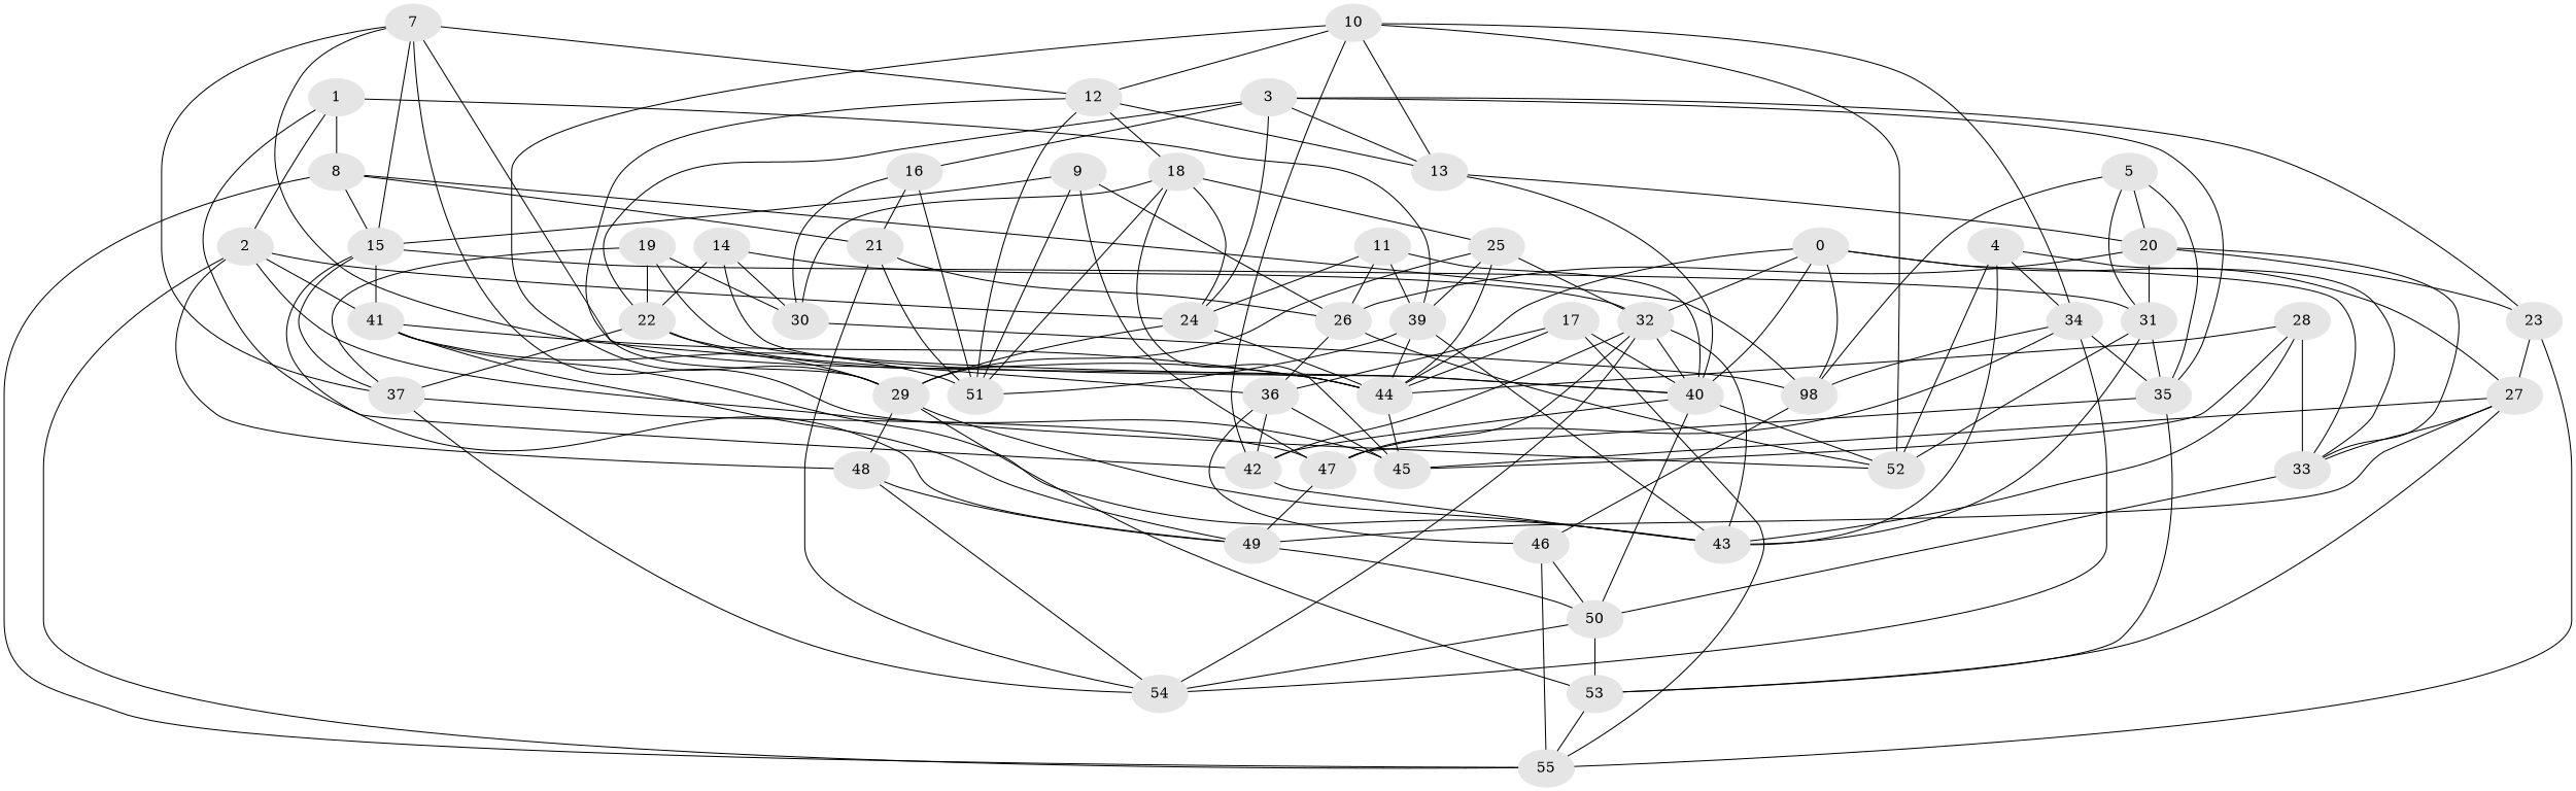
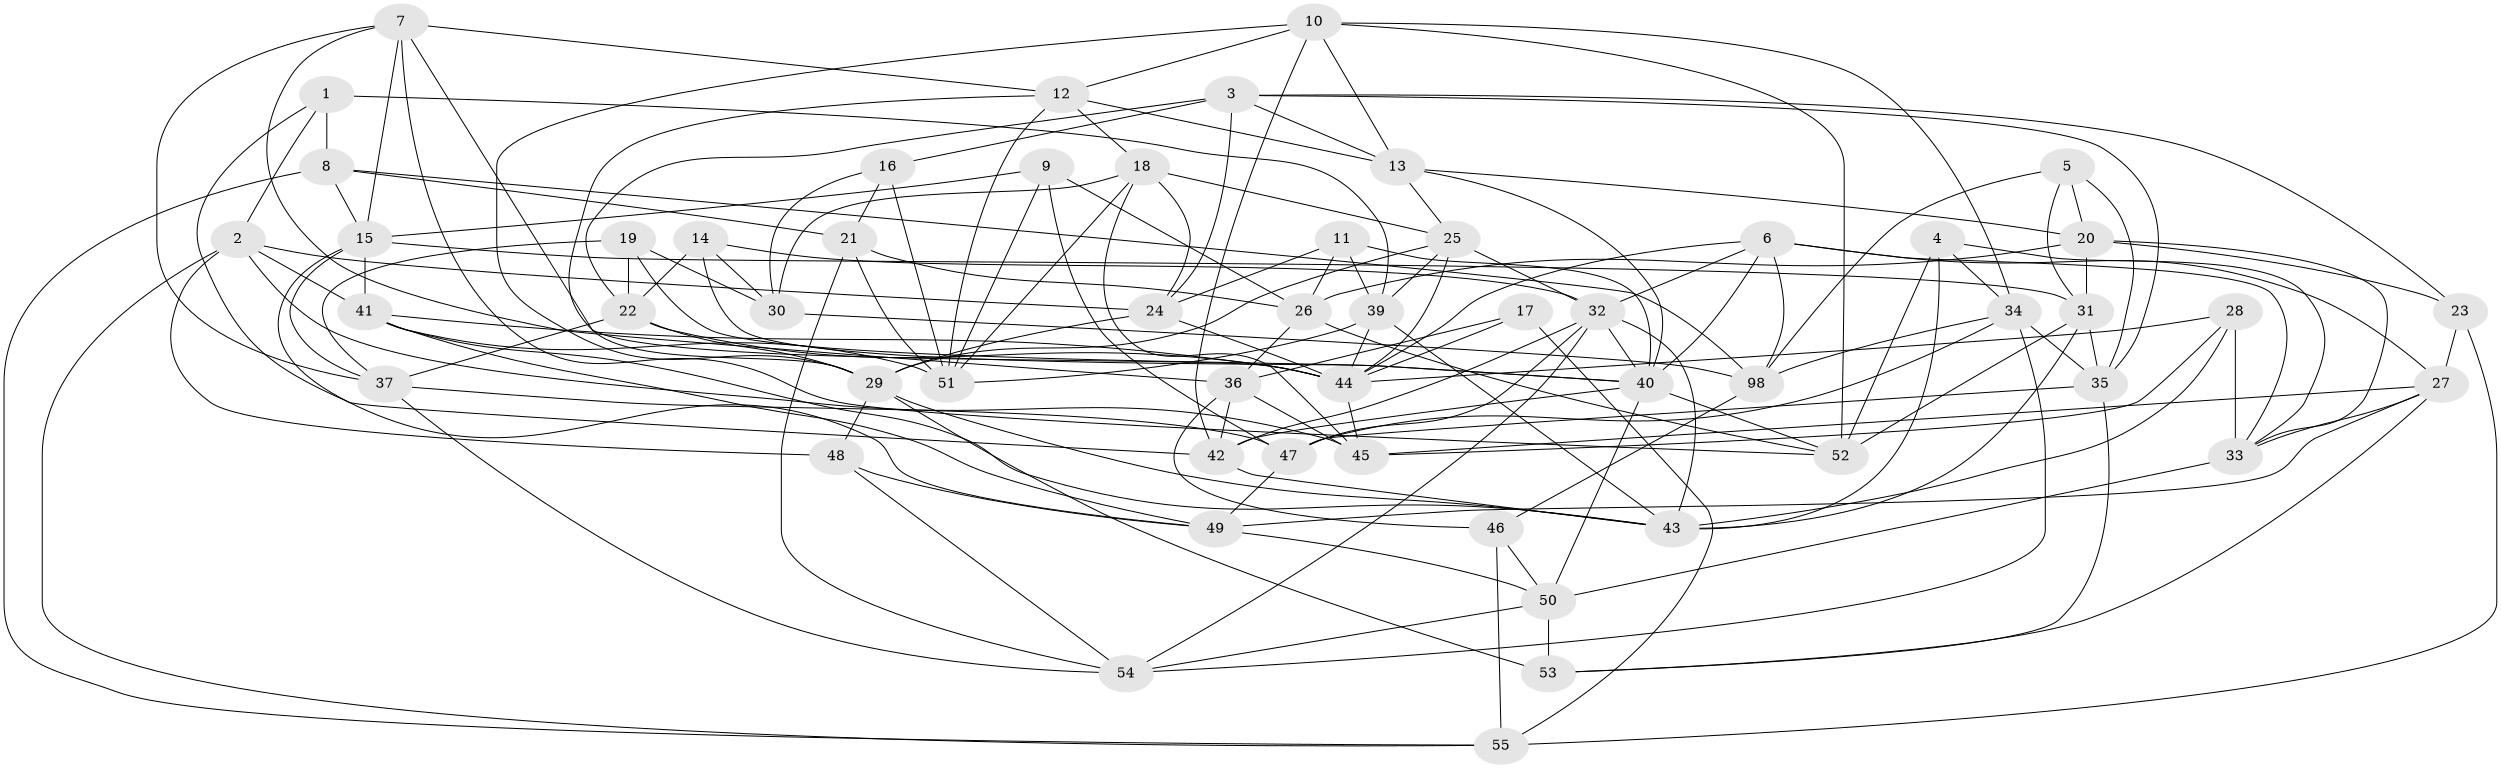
  graph {
    node [color=gray90 style=filled]
    edge [weight=1.0]
    1
    2
    8
    39
    42
    24
    41
    45
    48
    55
    n11 [label=98]
    15
    21
    43
    44
    51
    29
    49
    54
    3
    13
    16
    22
    23
    35
    20
    40
    25
    30
    37
    27
    47
    53
    4
    33
    34
    52
    50
    5
    31
    26
    46
-   6 [label=0]
+   6
    32
    7
    12
    36
    18
    9
    10
    11
    14
    17
    19
    28
    1 -- 2
    1 -- 8
    1 -- 39
    1 -- 42
    2 -- 24
    2 -- 41
    2 -- 45
    2 -- 48
    2 -- 55
    8 -- 55
    8 -- n11
    8 -- 15
    8 -- 21
    39 -- 43
    39 -- 44
    39 -- 51
    42 -- 43
    24 -- 44
    24 -- 29
    41 -- 43
    41 -- 44
    41 -- 51
    41 -- 49
    48 -- 49
    48 -- 54
    n11 -- 46
    15 -- 41
    15 -- 49
    15 -- 37
    15 -- 31
    21 -- 51 [weight=2.0]
    21 -- 54
    21 -- 26
    44 -- 45
    29 -- 48
    29 -- 43
    29 -- 53
    49 -- 50
    3 -- 24
    3 -- 13
    3 -- 16
    3 -- 22
    3 -- 23
    3 -- 35
    13 -- 20
    13 -- 40
+   13 -- 25
    16 -- 21
    16 -- 51
    16 -- 30
    22 -- 44
    22 -- 29
    22 -- 37
    23 -- 55
    23 -- 27
    35 -- 47
    35 -- 53
    20 -- 23
    20 -- 33
    20 -- 31
    20 -- 26
    40 -- 42
    40 -- 52
    40 -- 50
    25 -- 39
    25 -- 44
    25 -- 29
    25 -- 32
    30 -- n11
    37 -- 54
    37 -- 47
    27 -- 45
    27 -- 49
    27 -- 53
    27 -- 33
    47 -- 49
-   53 -- 55
    4 -- 43
    4 -- 33
    4 -- 34
    4 -- 52
    33 -- 50
    34 -- n11
    34 -- 54
    34 -- 35
    34 -- 47
    50 -- 54
    50 -- 53 [weight=2.0]
    5 -- n11
    5 -- 35
    5 -- 20
    5 -- 31
    31 -- 43
    31 -- 35
    31 -- 52
    26 -- 52
    26 -- 36
    46 -- 55
    46 -- 50
    6 -- n11
    6 -- 44
    6 -- 40
    6 -- 27
    6 -- 33
    6 -- 32
    32 -- 42
    32 -- 43
    32 -- 54
    32 -- 40
    32 -- 47
    7 -- 15
    7 -- 44
    7 -- 37
    7 -- 52
    7 -- 12
    7 -- 36
    12 -- 51
    12 -- 29
    12 -- 13
    12 -- 18
    36 -- 42
    36 -- 45
    36 -- 46
    18 -- 24
    18 -- 45
    18 -- 51
    18 -- 25
    18 -- 30
    9 -- 15
    9 -- 51
    9 -- 47
    9 -- 26
    10 -- 42
    10 -- 29
    10 -- 13
    10 -- 34
    10 -- 52
    10 -- 12
    11 -- 39
    11 -- 24
    11 -- 40
    11 -- 26
    14 -- 22
    14 -- 40
    14 -- 30
    14 -- 32
    17 -- 55
    17 -- 44
-   17 -- 40
    17 -- 36
    19 -- 22
    19 -- 40
    19 -- 30
    19 -- 37
    28 -- 45
    28 -- 43
    28 -- 44
    28 -- 33
  }
